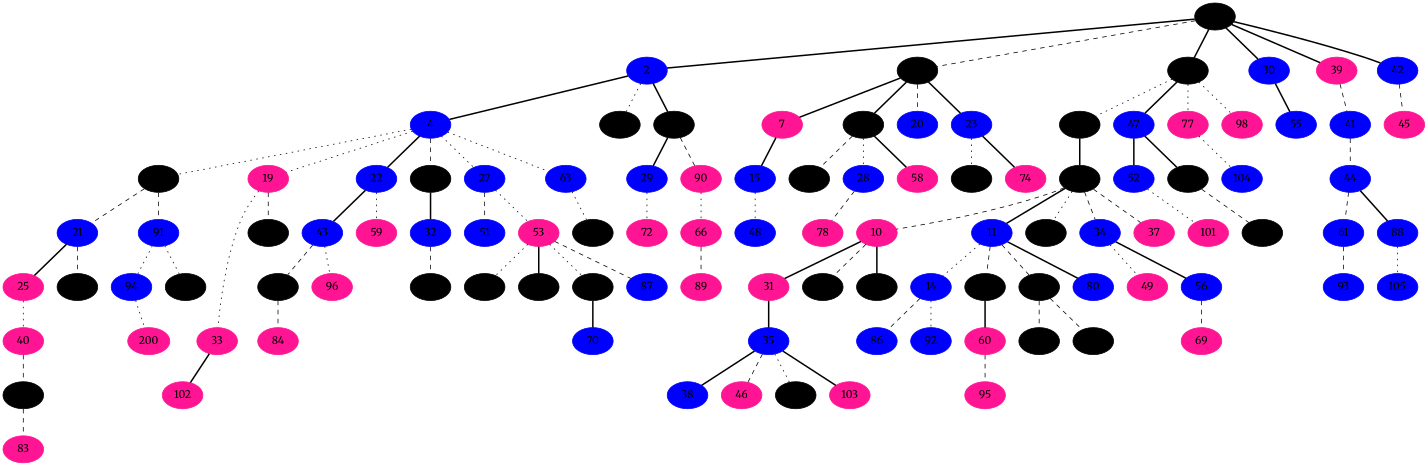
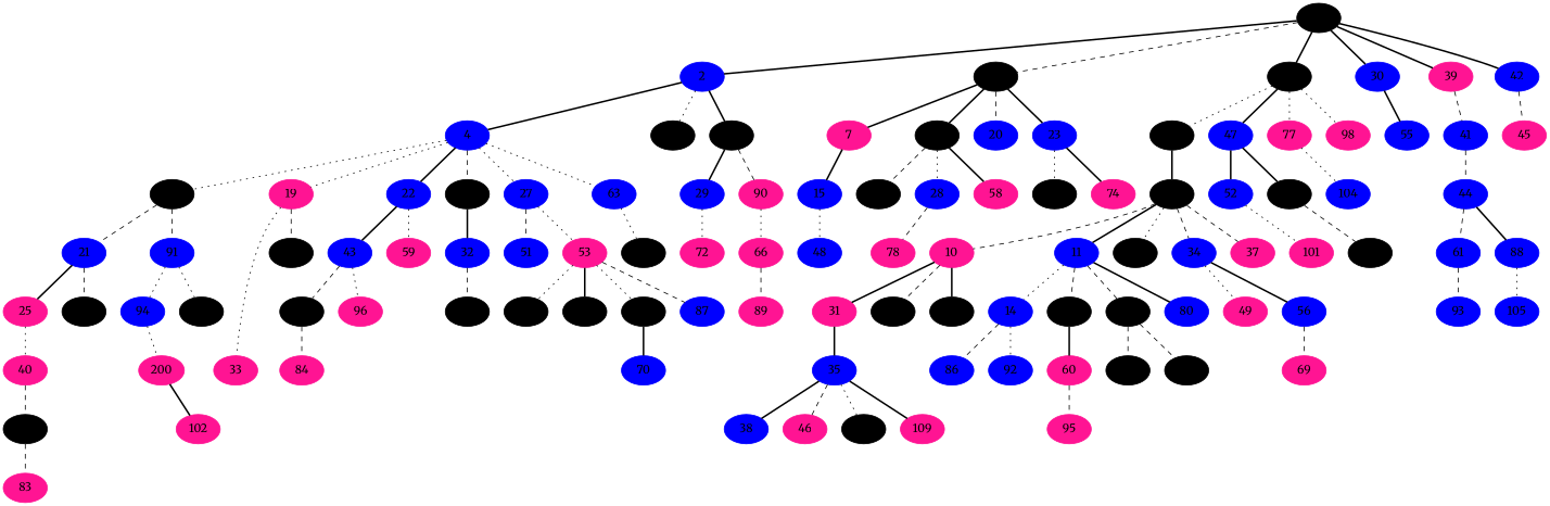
  graph {
    fontname=Merriweather
    node [color=blue fontname=Merriweather style=filled]
    edge [fontname=Merriweather style=bold]
    1 [color=black]
    2
    3 [color=black]
    5 [color=black]
    30
    39 [color=deeppink]
    42
    4
    13 [color=black]
    16 [color=black]
    7 [color=deeppink]
    8 [color=black]
    20
    23
    6 [color=black]
    47
    77 [color=deeppink]
    98 [color=deeppink]
    55
    41
    45 [color=deeppink]
    12 [color=black]
    19 [color=deeppink]
    22
    24 [color=black]
    27
    63
    29
    90 [color=deeppink]
    15
    18 [color=black]
    28
    58 [color=deeppink]
    71 [color=black]
    74 [color=deeppink]
    21
    91
    33 [color=deeppink]
    82 [color=black]
    43
    59 [color=deeppink]
    32
    51
    53 [color=deeppink]
    73 [color=black]
    9 [color=black]
    52
    62 [color=black]
    104
    10 [color=deeppink]
    11
    17 [color=black]
    34
    37 [color=deeppink]
    48
    66 [color=deeppink]
    89 [color=deeppink]
    78 [color=deeppink]
    31 [color=deeppink]
    36 [color=black]
    75 [color=black]
    14
    26 [color=black]
    57 [color=black]
    80
    49 [color=deeppink]
    56
    35
    86
    92
    60 [color=deeppink]
    79 [color=black]
    99 [color=black]
    25 [color=deeppink]
    67 [color=black]
    94
    97 [color=black]
    72 [color=deeppink]
    40 [color=deeppink]
    50 [color=black]
    96 [color=deeppink]
    76 [color=black]
    64 [color=black]
    95 [color=deeppink]
    54 [color=black]
    65 [color=black]
    68 [color=black]
    87
    38
    46 [color=deeppink]
    85 [color=black]
-   103 [color=deeppink]
+   103 [color=deeppink label=109]
    69 [color=deeppink]
    44
    83 [color=deeppink]
    61
    88
    84 [color=deeppink]
    93
    105
    101 [color=deeppink]
    81 [color=black]
    70
    n104 [color=deeppink label=200]
    102 [color=deeppink]
    1 -- 2
    1 -- 3 [style=dashed]
    1 -- 5
    1 -- 30
    1 -- 39
    1 -- 42
    2 -- 4
    2 -- 13 [style=dotted]
    2 -- 16
    3 -- 7
    3 -- 8
    3 -- 20 [style=dashed]
    3 -- 23
    5 -- 6 [style=dotted]
    5 -- 47
    5 -- 77 [style=dotted]
    5 -- 98 [style=dotted]
    30 -- 55
    39 -- 41 [style=dashed]
    42 -- 45 [style=dashed]
    4 -- 12 [style=dotted]
    4 -- 19 [style=dotted]
    4 -- 22
    4 -- 24 [style=dashed]
    4 -- 27 [style=dotted]
    4 -- 63 [style=dotted]
    16 -- 29
    16 -- 90 [style=dashed]
    7 -- 15
    8 -- 18 [style=dashed]
    8 -- 28 [style=dotted]
    8 -- 58
    23 -- 71 [style=dotted]
    23 -- 74
    6 -- 9
    47 -- 52
    47 -- 62
    77 -- 104 [style=dotted]
    41 -- 44 [style=dashed]
    12 -- 21 [style=dashed]
    12 -- 91 [style=dashed]
    19 -- 33 [style=dotted]
    19 -- 82 [style=dashed]
    22 -- 43
    22 -- 59 [style=dotted]
    24 -- 32
    27 -- 51 [style=dashed]
    27 -- 53 [style=dotted]
    63 -- 73 [style=dotted]
    29 -- 72 [style=dotted]
    90 -- 66 [style=dotted]
    15 -- 48 [style=dotted]
    28 -- 78 [style=dashed]
    21 -- 25
    21 -- 67 [style=dashed]
    91 -- 94 [style=dotted]
    91 -- 97 [style=dotted]
    43 -- 50 [style=dashed]
    43 -- 96 [style=dotted]
    32 -- 76 [style=dashed]
    53 -- 54 [style=dotted]
    53 -- 65
    53 -- 68 [style=dotted]
    53 -- 87 [style=dashed]
    9 -- 10 [style=dashed]
    9 -- 11
    9 -- 17 [style=dotted]
    9 -- 34 [style=dashed]
    9 -- 37 [style=dashed]
    52 -- 101 [style=dotted]
    62 -- 81 [style=dashed]
    10 -- 31
    10 -- 36 [style=dashed]
    10 -- 75
    11 -- 14 [style=dotted]
    11 -- 26 [style=dashed]
    11 -- 57 [style=dashed]
    11 -- 80
    34 -- 49 [style=dotted]
    34 -- 56
    66 -- 89 [style=dashed]
    31 -- 35
    14 -- 86 [style=dashed]
    14 -- 92 [style=dotted]
    26 -- 60
    57 -- 79 [style=dashed]
    57 -- 99 [style=dashed]
    56 -- 69 [style=dashed]
    35 -- 38
    35 -- 46 [style=dashed]
    35 -- 85 [style=dotted]
    35 -- 103
    60 -- 95 [style=dashed]
    25 -- 40 [style=dotted]
    94 -- n104 [style=dotted]
    40 -- 64 [style=dashed]
    50 -- 84 [style=dashed]
    64 -- 83 [style=dashed]
    68 -- 70
    44 -- 61 [style=dashed]
    44 -- 88
    61 -- 93 [style=dashed]
    88 -- 105 [style=dotted]
-   33 -- 102
+   n104 -- 102
  }
